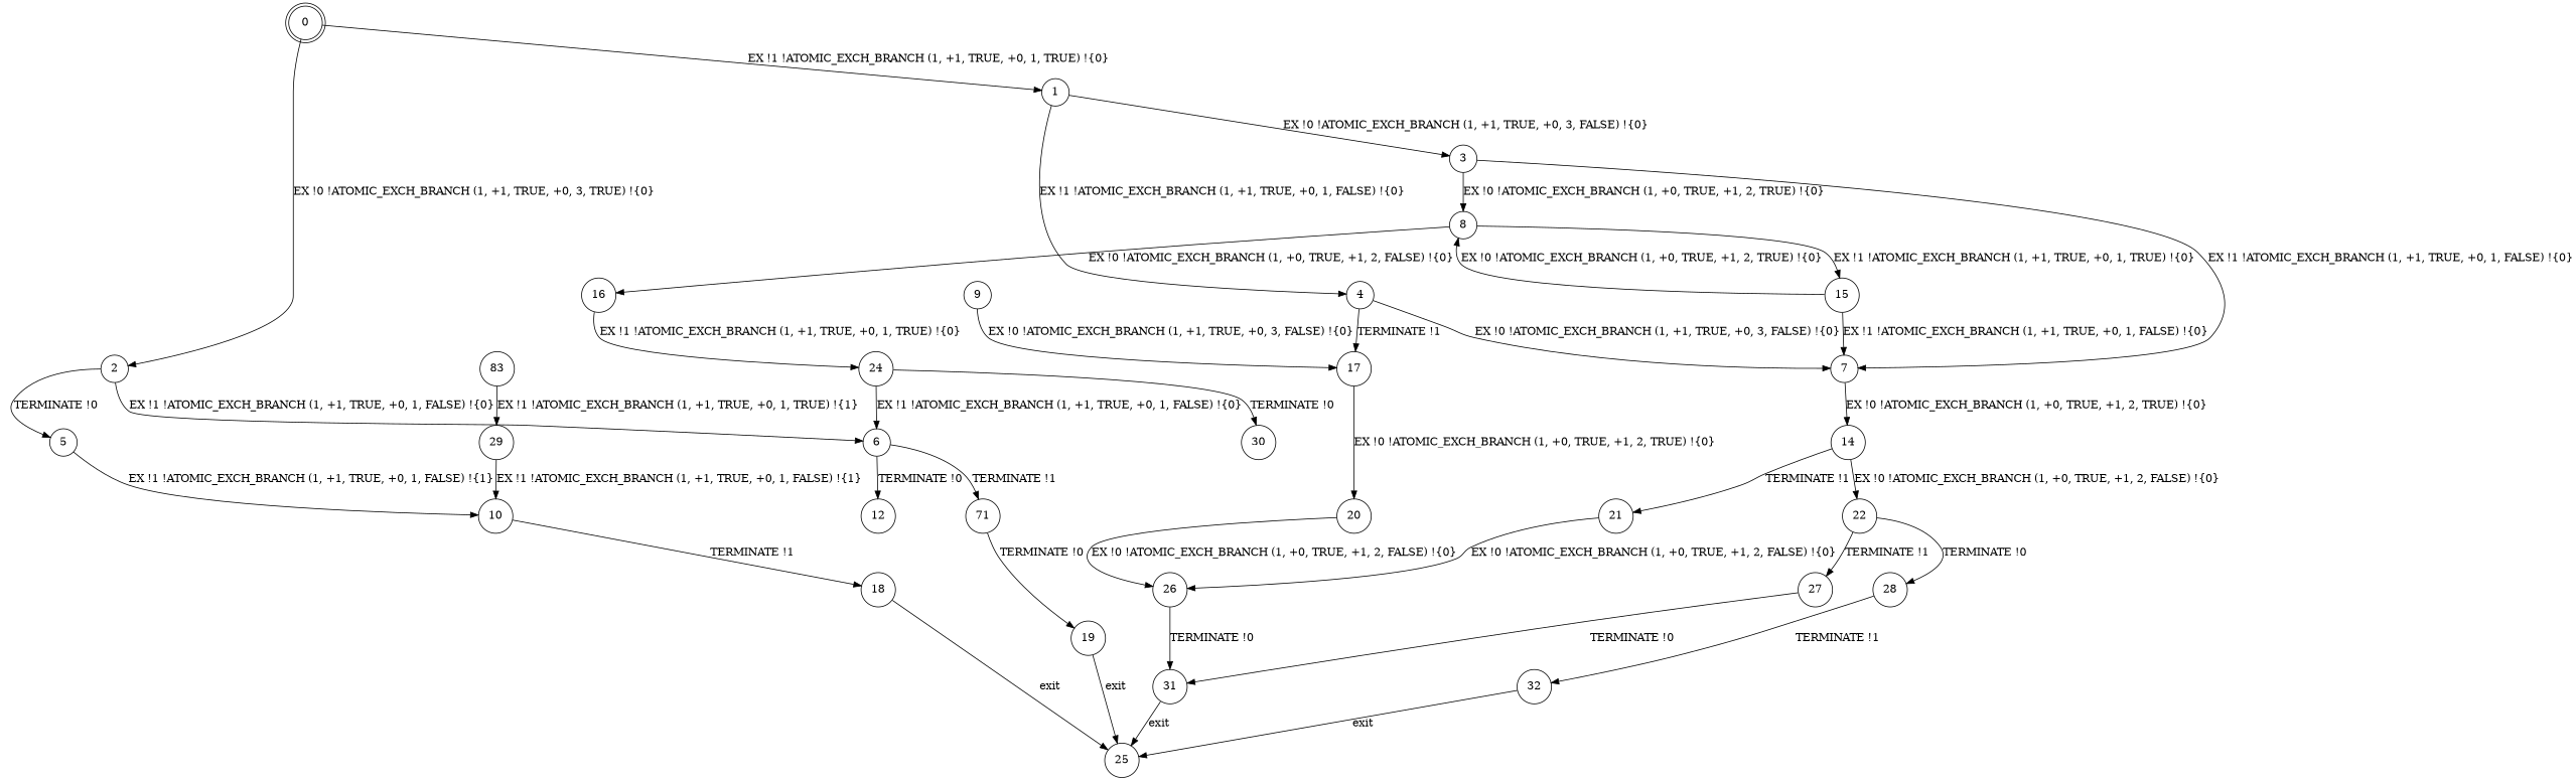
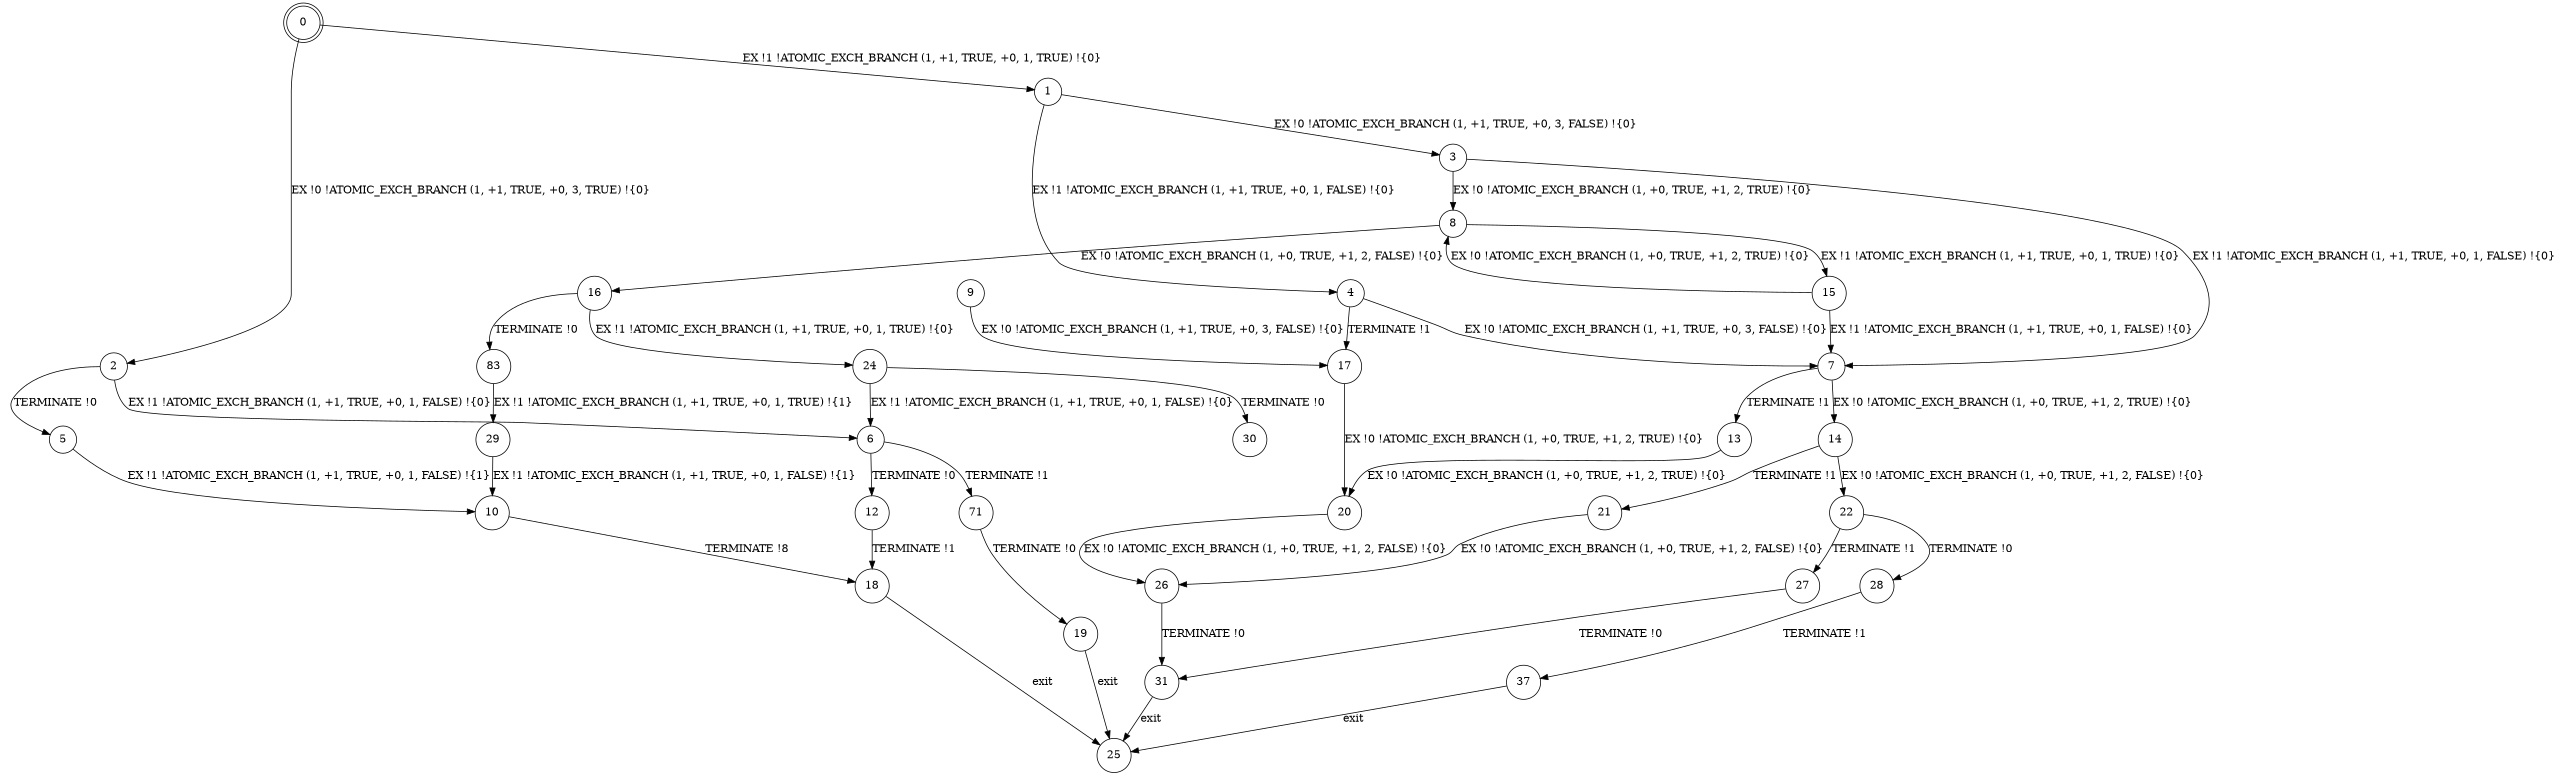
  digraph {
    node [shape=circle]
    0 [peripheries=2]
    1
    2
    3
    4
    5
    6
    7
    8
    17
    10
    n12 [label=71]
    12
+   13
    14
    15
    16
    9
    18
    19
    20
    21
    22
    n24 [label=83]
    24
    25
    26
    27
    28
    29
    30
    31
-   32
+   32 [label=37]
    0 -> 1 [label="EX !1 !ATOMIC_EXCH_BRANCH (1, +1, TRUE, +0, 1, TRUE) !{0}"]
    0 -> 2 [label="EX !0 !ATOMIC_EXCH_BRANCH (1, +1, TRUE, +0, 3, TRUE) !{0}"]
    1 -> 3 [label="EX !0 !ATOMIC_EXCH_BRANCH (1, +1, TRUE, +0, 3, FALSE) !{0}"]
    1 -> 4 [label="EX !1 !ATOMIC_EXCH_BRANCH (1, +1, TRUE, +0, 1, FALSE) !{0}"]
    2 -> 5 [label="TERMINATE !0"]
    2 -> 6 [label="EX !1 !ATOMIC_EXCH_BRANCH (1, +1, TRUE, +0, 1, FALSE) !{0}"]
    3 -> 7 [label="EX !1 !ATOMIC_EXCH_BRANCH (1, +1, TRUE, +0, 1, FALSE) !{0}"]
    3 -> 8 [label="EX !0 !ATOMIC_EXCH_BRANCH (1, +0, TRUE, +1, 2, TRUE) !{0}"]
    4 -> 7 [label="EX !0 !ATOMIC_EXCH_BRANCH (1, +1, TRUE, +0, 3, FALSE) !{0}"]
    4 -> 17 [label="TERMINATE !1"]
    5 -> 10 [label="EX !1 !ATOMIC_EXCH_BRANCH (1, +1, TRUE, +0, 1, FALSE) !{1}"]
    6 -> n12 [label="TERMINATE !1"]
    6 -> 12 [label="TERMINATE !0"]
+   7 -> 13 [label="TERMINATE !1"]
    7 -> 14 [label="EX !0 !ATOMIC_EXCH_BRANCH (1, +0, TRUE, +1, 2, TRUE) !{0}"]
    8 -> 15 [label="EX !1 !ATOMIC_EXCH_BRANCH (1, +1, TRUE, +0, 1, TRUE) !{0}"]
    8 -> 16 [label="EX !0 !ATOMIC_EXCH_BRANCH (1, +0, TRUE, +1, 2, FALSE) !{0}"]
    17 -> 20 [label="EX !0 !ATOMIC_EXCH_BRANCH (1, +0, TRUE, +1, 2, TRUE) !{0}"]
-   10 -> 18 [label="TERMINATE !1"]
+   10 -> 18 [label="TERMINATE !8"]
    n12 -> 19 [label="TERMINATE !0"]
+   12 -> 18 [label="TERMINATE !1"]
+   13 -> 20 [label="EX !0 !ATOMIC_EXCH_BRANCH (1, +0, TRUE, +1, 2, TRUE) !{0}"]
    14 -> 21 [label="TERMINATE !1"]
    14 -> 22 [label="EX !0 !ATOMIC_EXCH_BRANCH (1, +0, TRUE, +1, 2, FALSE) !{0}"]
    15 -> 7 [label="EX !1 !ATOMIC_EXCH_BRANCH (1, +1, TRUE, +0, 1, FALSE) !{0}"]
    15 -> 8 [label="EX !0 !ATOMIC_EXCH_BRANCH (1, +0, TRUE, +1, 2, TRUE) !{0}"]
+   16 -> n24 [label="TERMINATE !0"]
    16 -> 24 [label="EX !1 !ATOMIC_EXCH_BRANCH (1, +1, TRUE, +0, 1, TRUE) !{0}"]
    9 -> 17 [label="EX !0 !ATOMIC_EXCH_BRANCH (1, +1, TRUE, +0, 3, FALSE) !{0}"]
    18 -> 25 [label=exit]
    19 -> 25 [label=exit]
    20 -> 26 [label="EX !0 !ATOMIC_EXCH_BRANCH (1, +0, TRUE, +1, 2, FALSE) !{0}"]
    21 -> 26 [label="EX !0 !ATOMIC_EXCH_BRANCH (1, +0, TRUE, +1, 2, FALSE) !{0}"]
    22 -> 27 [label="TERMINATE !1"]
    22 -> 28 [label="TERMINATE !0"]
    n24 -> 29 [label="EX !1 !ATOMIC_EXCH_BRANCH (1, +1, TRUE, +0, 1, TRUE) !{1}"]
    24 -> 6 [label="EX !1 !ATOMIC_EXCH_BRANCH (1, +1, TRUE, +0, 1, FALSE) !{0}"]
    24 -> 30 [label="TERMINATE !0"]
    26 -> 31 [label="TERMINATE !0"]
    27 -> 31 [label="TERMINATE !0"]
    28 -> 32 [label="TERMINATE !1"]
    29 -> 10 [label="EX !1 !ATOMIC_EXCH_BRANCH (1, +1, TRUE, +0, 1, FALSE) !{1}"]
    31 -> 25 [label=exit]
    32 -> 25 [label=exit]
  }
